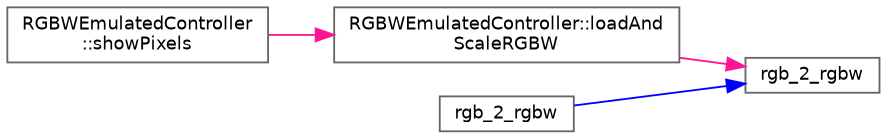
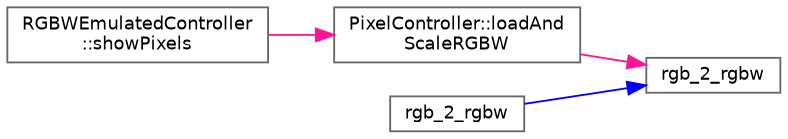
  digraph {
    rankdir=RL
    node [color=grey40 fillcolor=white fontname=Helvetica fontsize=10 shape=box style=filled]
    edge [color=deeppink dir=back fontname=Helvetica fontsize=10 labelfontname=Helvetica labelfontsize=10 style=solid]
    n1 [height=0.2 label=rgb_2_rgbw width=0.4]
-   n2 [height=0.2 label="RGBWEmulatedController::loadAnd\lScaleRGBW" width=0.4]
+   n2 [height=0.2 label="PixelController::loadAnd\lScaleRGBW" width=0.4]
    n3 [height=0.2 label=rgb_2_rgbw width=0.4]
    n4 [height=0.2 label="RGBWEmulatedController\l::showPixels" width=0.4]
    n1 -> n2
    n1 -> n3 [color=blue]
    n2 -> n4
  }
